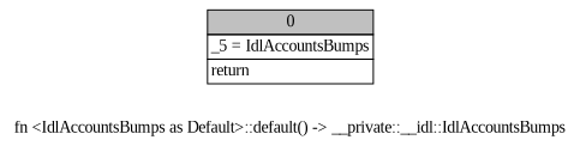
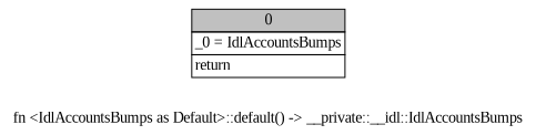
  digraph {
    fontname="Liberation Serif"
    label=<fn &lt;IdlAccountsBumps as Default&gt;::default() -&gt; __private::__idl::IdlAccountsBumps<br align="left"/>>
    rankdir=LR
-   n1 [fontname="Liberation Serif" label=<<table border="0" cellborder="1" cellspacing="0"><tr><td bgcolor="gray" align="center" colspan="1">0</td></tr><tr><td align="left" balign="left">_5 = IdlAccountsBumps<br/></td></tr><tr><td align="left">return</td></tr></table>> shape=none]
+   n1 [fontname="Liberation Serif" label=<<table border="0" cellborder="1" cellspacing="0"><tr><td bgcolor="gray" align="center" colspan="1">0</td></tr><tr><td align="left" balign="left">_0 = IdlAccountsBumps<br/></td></tr><tr><td align="left">return</td></tr></table>> shape=none]
  }
